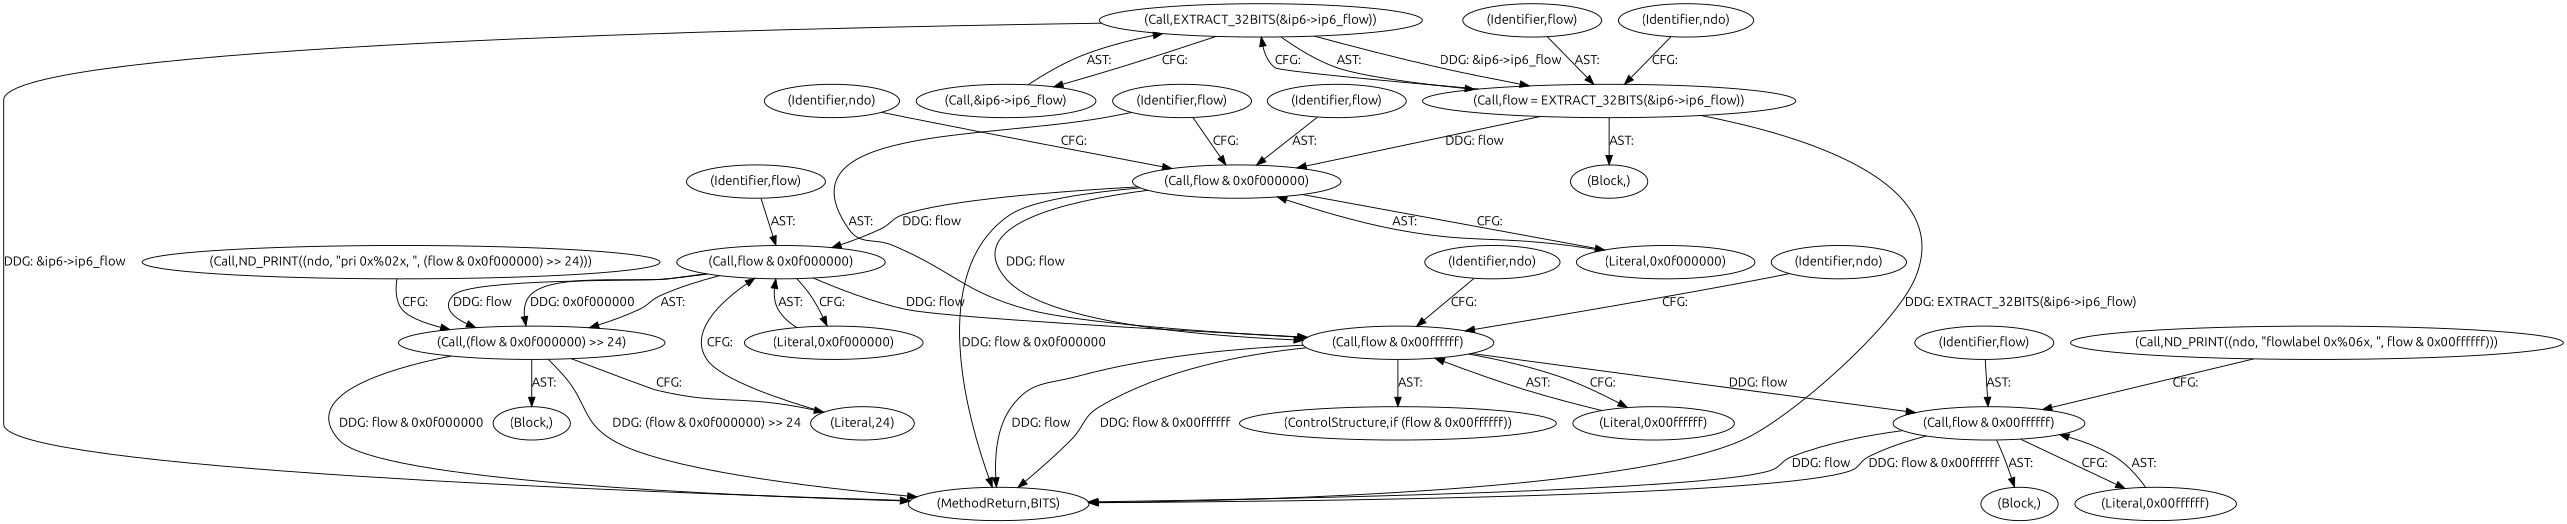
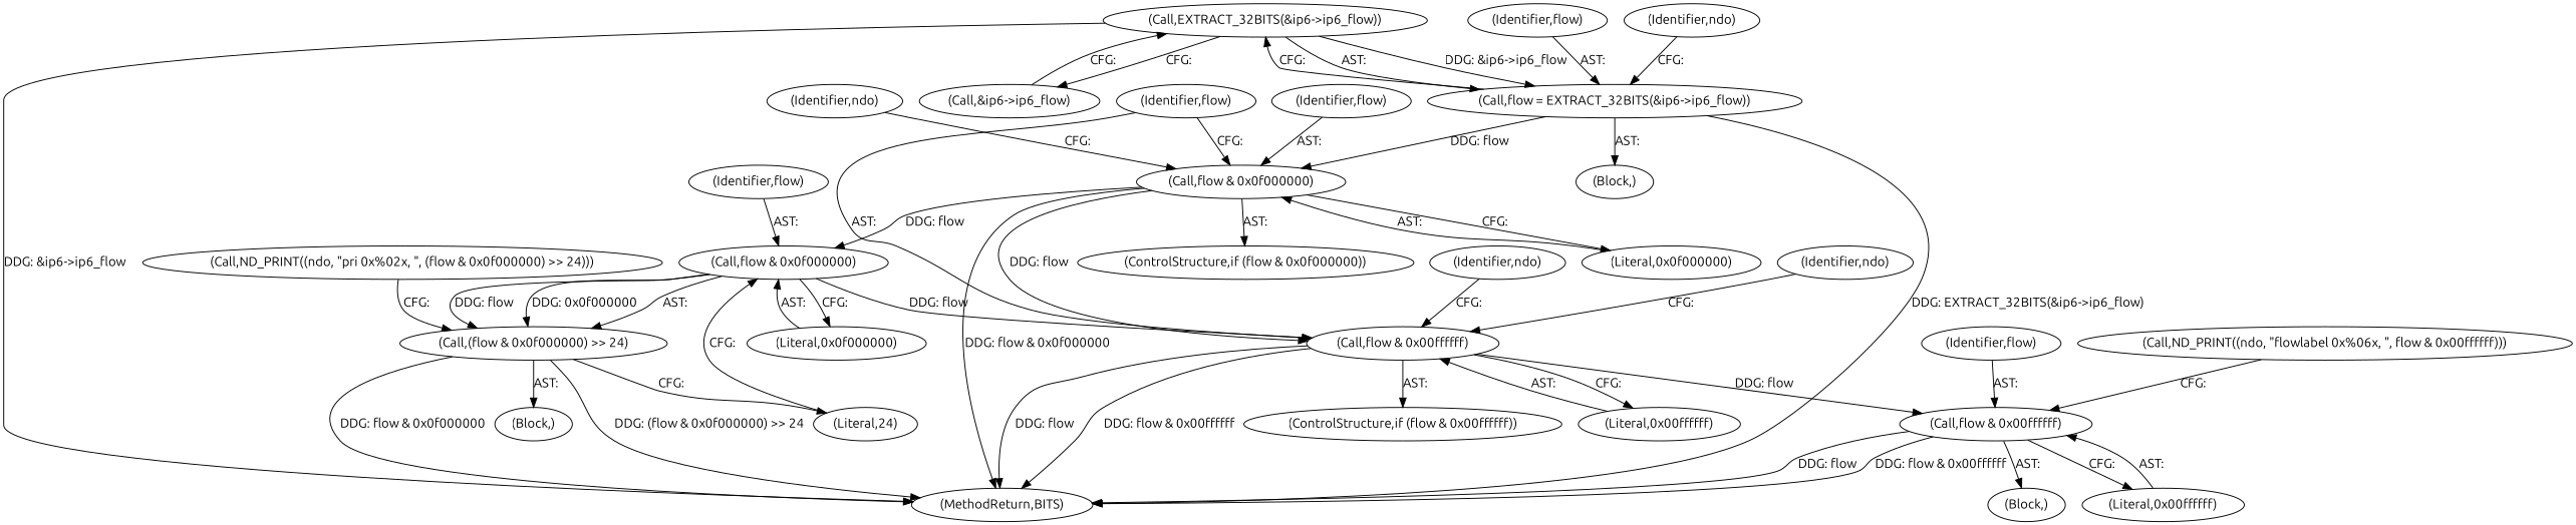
  digraph {
    fontname=Ubuntu
    node [fontname=Ubuntu]
    edge [fontname=Ubuntu]
    n1 [label="(Call,EXTRACT_32BITS(&ip6->ip6_flow))"]
    n2 [label="(Call,flow = EXTRACT_32BITS(&ip6->ip6_flow))"]
    n3 [label="(Call,&ip6->ip6_flow)"]
    n4 [label="(MethodReturn,BITS)"]
    n5 [label="(Call,flow & 0x0f000000)"]
    n6 [label="(Block,)"]
    n7 [label="(Call,flow & 0x0f000000)"]
    n8 [label="(Call,flow & 0x00ffffff)"]
+   n9 [label="(ControlStructure,if (flow & 0x0f000000))"]
    n10 [label="(Literal,0x0f000000)"]
    n11 [label="(Call,(flow & 0x0f000000) >> 24)"]
    n12 [label="(Literal,0x0f000000)"]
    n13 [label="(Call,flow & 0x00ffffff)"]
    n14 [label="(ControlStructure,if (flow & 0x00ffffff))"]
    n15 [label="(Literal,0x00ffffff)"]
    n16 [label="(Block,)"]
    n17 [label="(Literal,24)"]
    n18 [label="(Block,)"]
    n19 [label="(Literal,0x00ffffff)"]
    n20 [label="(Identifier,flow)"]
    n21 [label="(Identifier,flow)"]
    n22 [label="(Identifier,ndo)"]
    n23 [label="(Identifier,ndo)"]
    n24 [label="(Identifier,flow)"]
    n25 [label="(Identifier,flow)"]
    n26 [label="(Call,ND_PRINT((ndo, \"pri 0x%02x, \", (flow & 0x0f000000) >> 24)))"]
    n27 [label="(Identifier,ndo)"]
    n28 [label="(Call,ND_PRINT((ndo, \"flowlabel 0x%06x, \", flow & 0x00ffffff)))"]
    n29 [label="(Identifier,flow)"]
    n30 [label="(Identifier,ndo)"]
    n1 -> n2 [label="AST: "]
    n1 -> n2 [label="DDG: &ip6->ip6_flow"]
    n1 -> n3 [label="CFG: "]
    n1 -> n4 [label="DDG: &ip6->ip6_flow"]
    n2 -> n1 [label="CFG: "]
    n2 -> n4 [label="DDG: EXTRACT_32BITS(&ip6->ip6_flow)"]
    n2 -> n5 [label="DDG: flow"]
    n2 -> n6 [label="AST: "]
-   n3 -> n1 [label="AST: "]
+   n3 -> n1 [label="CFG: "]
    n5 -> n4 [label="DDG: flow & 0x0f000000"]
    n5 -> n7 [label="DDG: flow"]
    n5 -> n8 [label="DDG: flow"]
+   n5 -> n9 [label="AST: "]
    n5 -> n10 [label="CFG: "]
    n7 -> n8 [label="DDG: flow"]
    n7 -> n11 [label="AST: "]
    n7 -> n11 [label="DDG: flow"]
    n7 -> n11 [label="DDG: 0x0f000000"]
    n7 -> n12 [label="CFG: "]
    n8 -> n4 [label="DDG: flow"]
    n8 -> n4 [label="DDG: flow & 0x00ffffff"]
    n8 -> n13 [label="DDG: flow"]
    n8 -> n14 [label="AST: "]
    n8 -> n15 [label="CFG: "]
    n10 -> n5 [label="AST: "]
    n11 -> n4 [label="DDG: (flow & 0x0f000000) >> 24"]
    n11 -> n4 [label="DDG: flow & 0x0f000000"]
    n11 -> n16 [label="AST: "]
    n11 -> n17 [label="CFG: "]
    n12 -> n7 [label="AST: "]
    n13 -> n4 [label="DDG: flow"]
    n13 -> n4 [label="DDG: flow & 0x00ffffff"]
    n13 -> n18 [label="AST: "]
    n13 -> n19 [label="CFG: "]
    n15 -> n8 [label="AST: "]
    n17 -> n7 [label="CFG: "]
    n19 -> n13 [label="AST: "]
    n20 -> n5 [label="AST: "]
    n21 -> n2 [label="AST: "]
    n22 -> n8 [label="CFG: "]
    n23 -> n2 [label="CFG: "]
    n24 -> n5 [label="CFG: "]
    n24 -> n8 [label="AST: "]
    n25 -> n13 [label="AST: "]
    n26 -> n11 [label="CFG: "]
    n27 -> n5 [label="CFG: "]
    n28 -> n13 [label="CFG: "]
    n29 -> n7 [label="AST: "]
    n30 -> n8 [label="CFG: "]
  }
